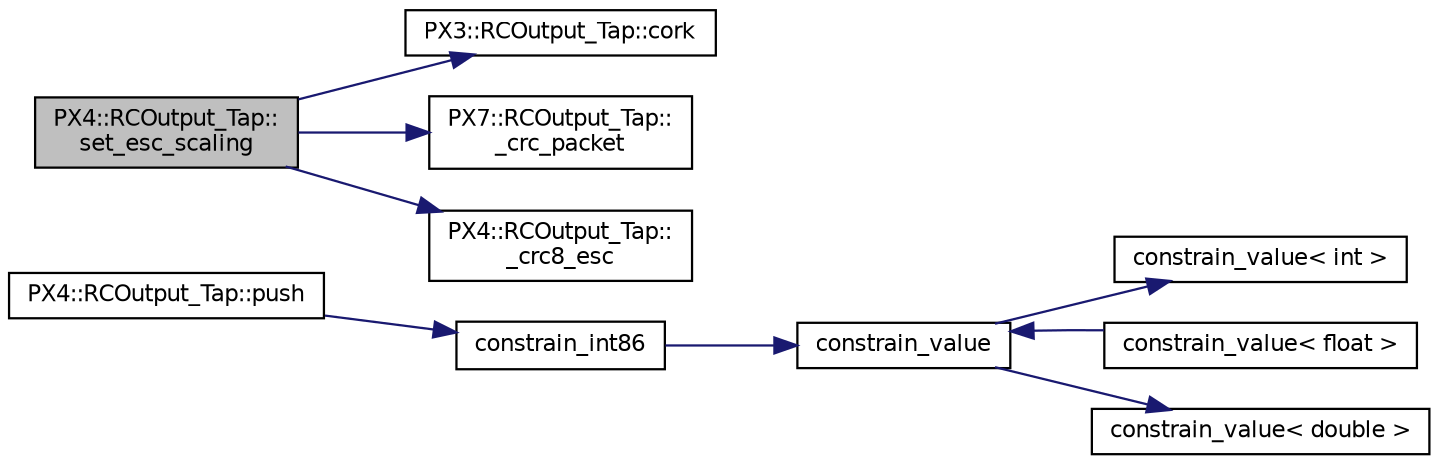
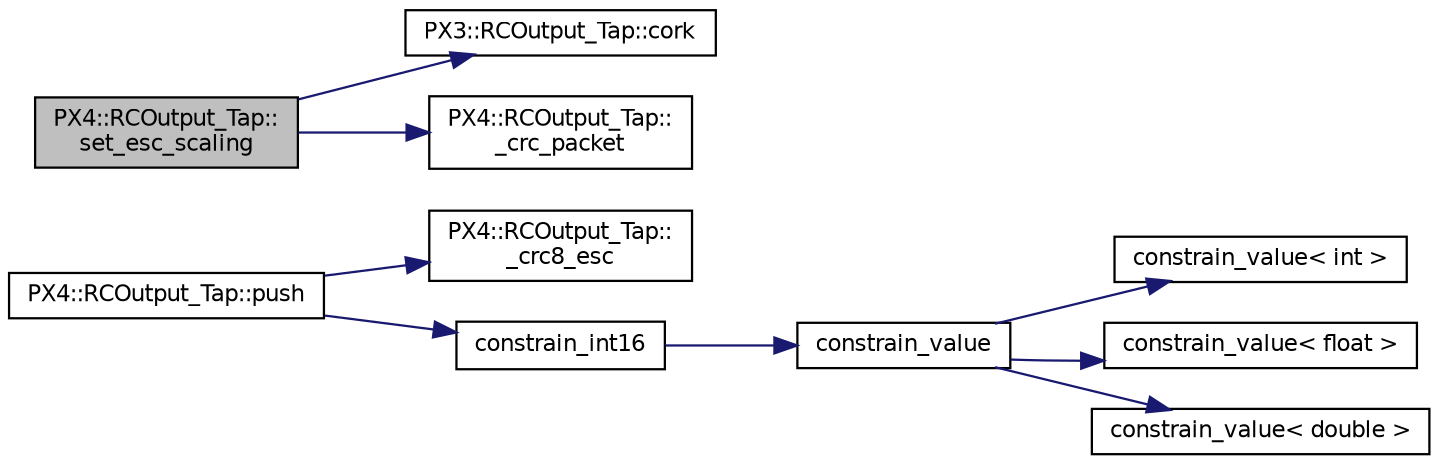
  digraph {
    rankdir=LR
    node [color=black fillcolor=white fontname=Helvetica fontsize=10 shape=record style=filled]
    edge [color=midnightblue fontname=Helvetica fontsize=10 labelfontname=Helvetica labelfontsize=10 style=solid]
    n1 [fillcolor=grey75 fontcolor=black height=0.2 label="PX4::RCOutput_Tap::\lset_esc_scaling" width=0.4]
    n2 [height=0.2 label="PX3::RCOutput_Tap::cork" width=0.4]
    n3 [height=0.2 label="PX4::RCOutput_Tap::\l_crc8_esc" width=0.4]
-   n4 [height=0.2 label="PX7::RCOutput_Tap::\l_crc_packet" width=0.4]
+   n4 [height=0.2 label="PX4::RCOutput_Tap::\l_crc_packet" width=0.4]
    n5 [height=0.2 label="PX4::RCOutput_Tap::push" width=0.4]
-   n6 [height=0.2 label=constrain_int86 width=0.4]
+   n6 [height=0.2 label=constrain_int16 width=0.4]
    n7 [height=0.2 label=constrain_value width=0.4]
    n8 [height=0.2 label="constrain_value\< int \>" width=0.4]
    n9 [height=0.2 label="constrain_value\< float \>" width=0.4]
    n10 [height=0.2 label="constrain_value\< double \>" width=0.4]
    n1 -> n2
-   n1 -> n3
+   n5 -> n3
    n1 -> n4
    n5 -> n6
    n6 -> n7
    n7 -> n8
-   n9 -> n7
+   n7 -> n9
    n7 -> n10
  }
